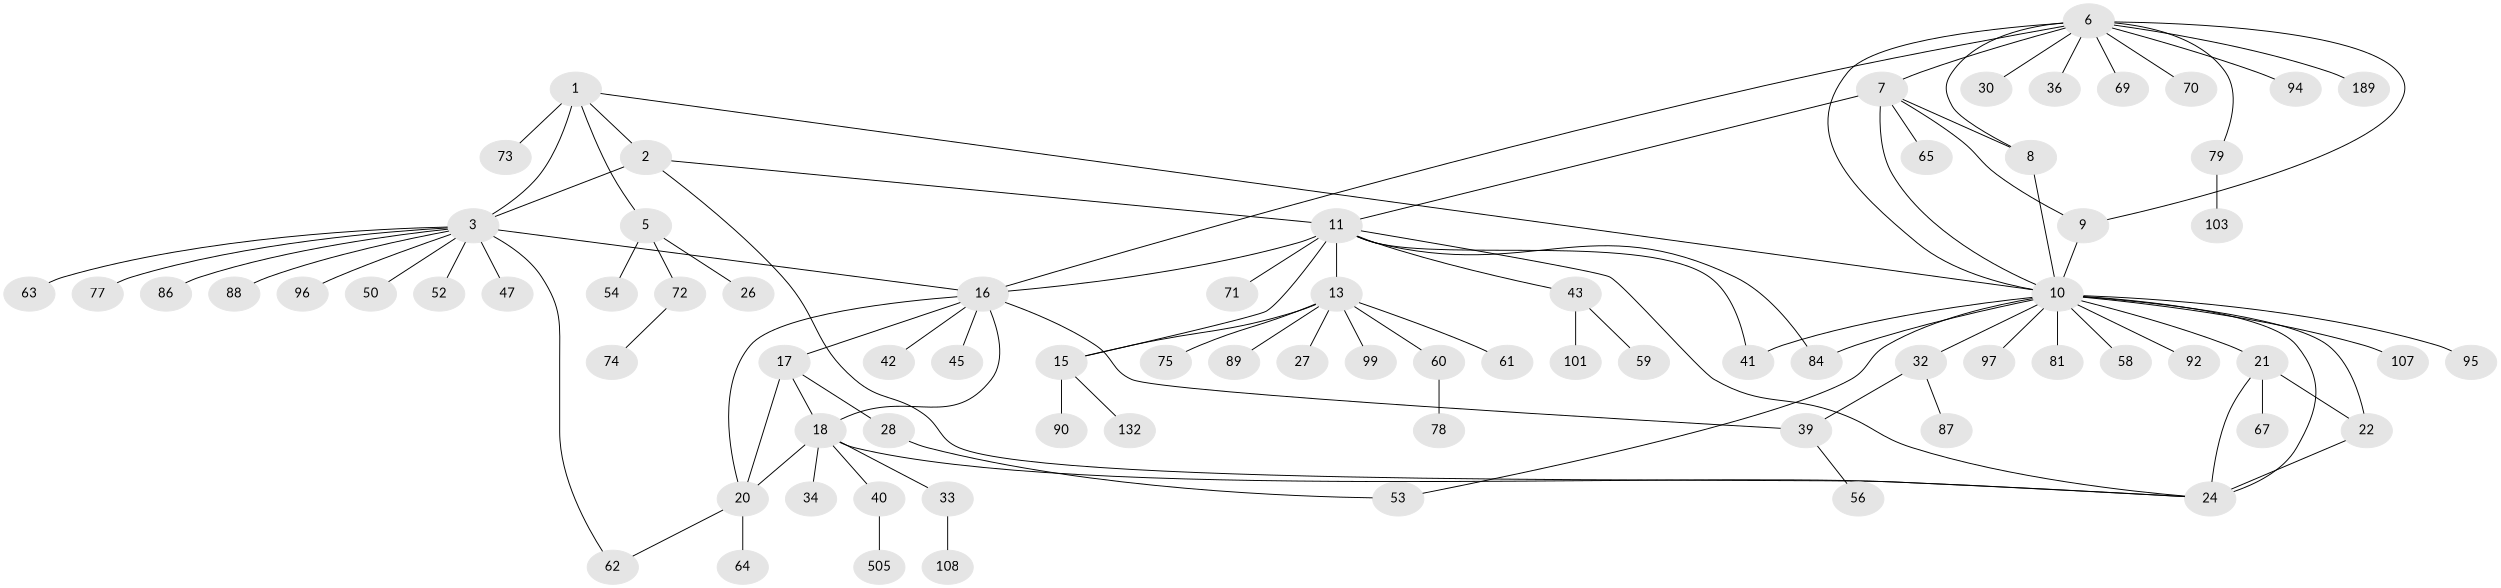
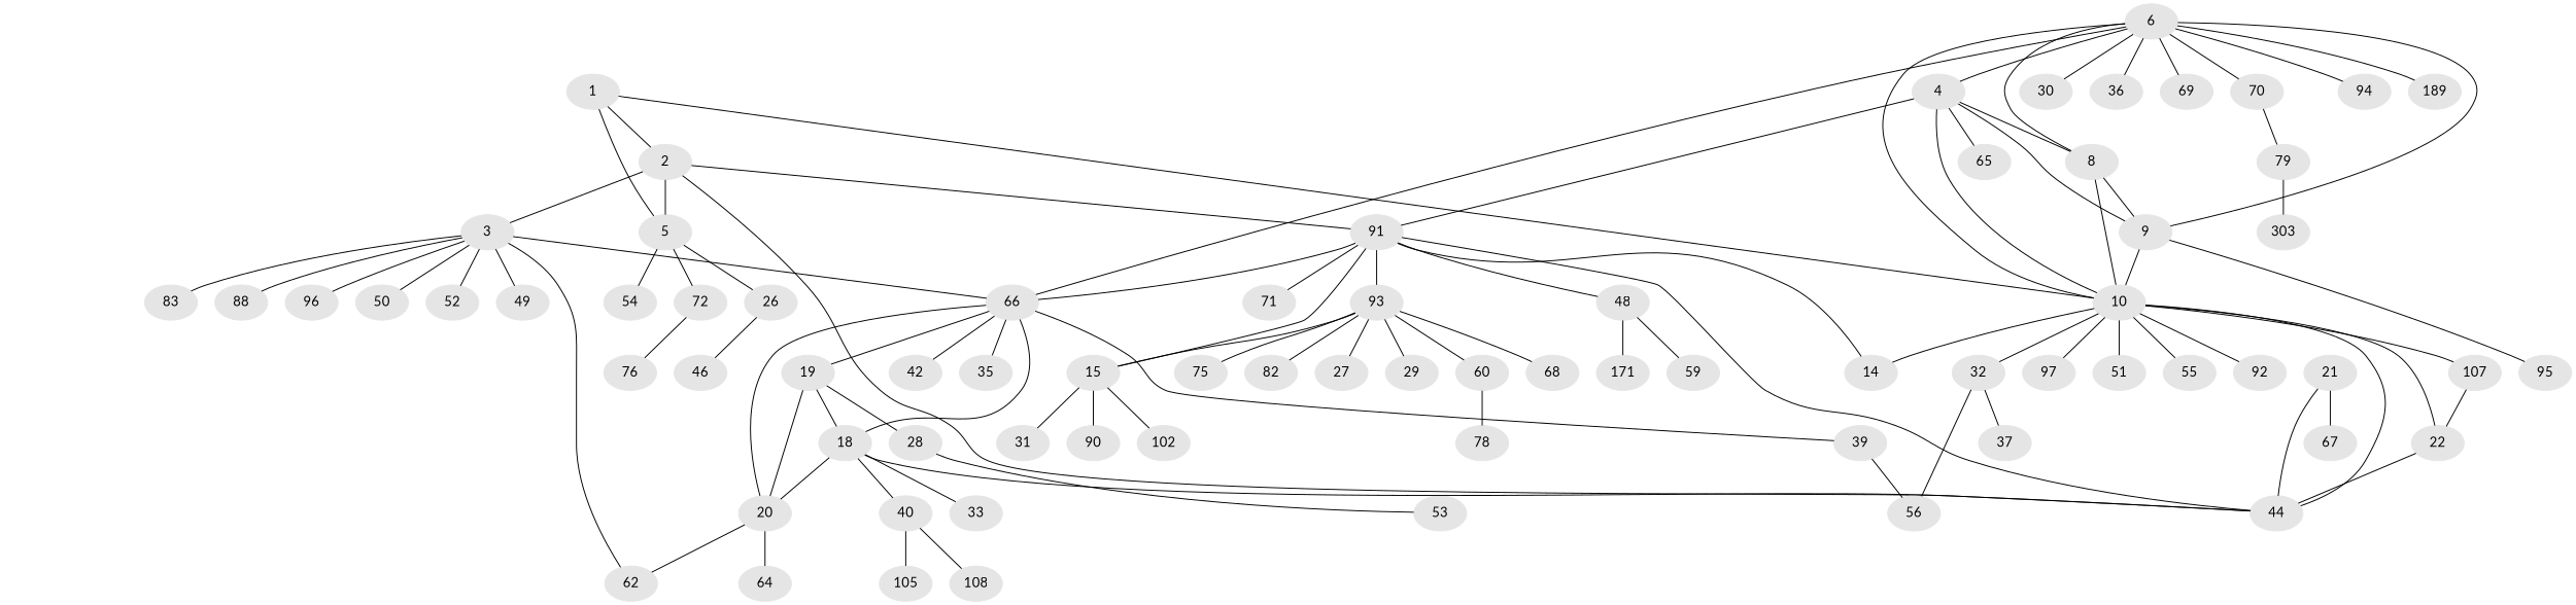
  graph {
    fontname=Lato
    node [color=gray90 fontname=Lato style=filled]
    edge [fontname=Lato]
    1 [super="+66"]
    2
    3 [super="+4"]
    5 [super="+38"]
    10 [super="+25"]
-   73
-   11 [super="+12"]
-   24 [super="+104"]
-   16 [super="+76"]
-   47
+   11 [super="+12" label=91]
+   24 [super="+104" label=44]
+   16 [super="+76" label=66]
+   47 [label=49]
    50
    52
    62
-   63
-   77
-   83 [label=86]
+   83
    n17 [label=88]
    96
    26 [super="+43"]
    54 [super="+61"]
    72
    21
    22 [super="+23"]
    32 [super="+91"]
    n25 [label=97]
-   41
-   51 [label=81]
+   51
    53 [super="+106"]
-   58 [super="+98"]
-   84
+   58 [super="+98" label=55]
+   84 [label=14]
    92
    95
    107
-   13 [super="+14"]
+   13 [super="+14" label=93]
    15 [super="+100"]
-   48 [super="+80" label=43]
+   48 [super="+80"]
    71
-   17 [super="+55"]
+   17 [super="+55" label=19]
    18 [super="+19"]
    20 [super="+81"]
    39 [super="+44"]
    42
-   45
-   74
+   45 [label=35]
+   46
+   74 [label=76]
    6 [super="+85"]
-   7 [super="+35"]
+   7 [super="+35" label=4]
    8
    9 [super="+49"]
    30
    36
    69
    70
    79 [super="+86"]
    94
    n56 [label=189]
    65
-   103
+   103 [label=303]
    67
-   87
+   87 [label=37]
    27
-   29 [label=99]
+   29
    60 [super="+88"]
-   68 [label=61]
+   68
    75
-   82 [label=89]
+   82
+   31
    90
-   102 [label=132]
+   102
    59
-   101
+   101 [label=171]
    78 [super="+99"]
    28
    33 [super="+57"]
-   34
    40 [super="+97"]
    64
    56
    108
-   105 [label=505]
+   105
    1 -- 2
-   1 -- 3 [weight=2]
    1 -- 5
    1 -- 10
-   1 -- 73
    2 -- 3 [weight=2]
+   2 -- 5
    2 -- 11
    2 -- 24
    3 -- 16
    3 -- 47
    3 -- 50
    3 -- 52
    3 -- 62
-   3 -- 63
-   3 -- 77
    3 -- 83
    3 -- n17
    3 -- 96
    5 -- 26
    5 -- 54
    5 -- 72
    10 -- 24
-   10 -- 21
    10 -- 22 [weight=2]
    10 -- 32
    10 -- n25
-   10 -- 41
    10 -- 51
-   10 -- 53
    10 -- 58
    10 -- 84
    10 -- 92
-   10 -- 95
+   9 -- 95
    10 -- 107
    11 -- 24
    11 -- 16
-   11 -- 41
    11 -- 84
    11 -- 13 [weight=4]
    11 -- 15 [weight=2]
    11 -- 48
    11 -- 71
    16 -- 17
    16 -- 18 [weight=2]
    16 -- 20
    16 -- 39
    16 -- 42
    16 -- 45
+   26 -- 46
    72 -- 74
    21 -- 24
-   21 -- 22 [weight=2]
+   107 -- 22 [weight=2]
    21 -- 67
    22 -- 24 [weight=2]
-   32 -- 39
+   32 -- 56
    32 -- 87
    13 -- 15 [weight=2]
    13 -- 27
    13 -- 29
    13 -- 60
    13 -- 68
    13 -- 75
    13 -- 82
+   15 -- 31
    15 -- 90
    15 -- 102
    48 -- 59
    48 -- 101
    17 -- 18 [weight=2]
    17 -- 20
    17 -- 28
    18 -- 24
    18 -- 20 [weight=2]
    18 -- 33
-   18 -- 34
    18 -- 40
    20 -- 62
    20 -- 64
    39 -- 56
    6 -- 10
    6 -- 16
    6 -- 7
    6 -- 8
    6 -- 9
    6 -- 30
    6 -- 36
    6 -- 69
    6 -- 70
-   6 -- 79
+   70 -- 79
    6 -- 94
    6 -- n56
    7 -- 10
    7 -- 11 [weight=2]
    7 -- 8
    7 -- 9
    7 -- 65
    8 -- 10
+   8 -- 9
    9 -- 10
    79 -- 103
    60 -- 78
    28 -- 53
-   33 -- 108
+   40 -- 108
    40 -- 105
  }
